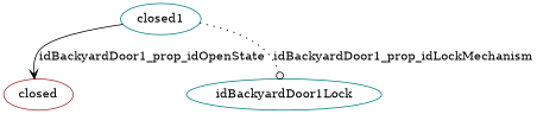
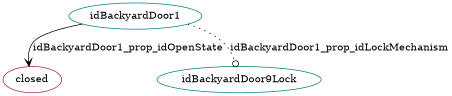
  strict digraph {
    node [color=teal]
    edge [edge_type=property]
-   idBackyardDoor1 [node_type=entity_node root=root label=closed1]
+   idBackyardDoor1 [node_type=entity_node root=root]
    closed [color=brown]
-   idBackyardDoor1Lock
+   idBackyardDoor1Lock [label=idBackyardDoor9Lock]
    idBackyardDoor1 -> closed [arrowhead=vee label=idBackyardDoor1_prop_idOpenState style=solid]
    idBackyardDoor1 -> idBackyardDoor1Lock [arrowhead=odot label=idBackyardDoor1_prop_idLockMechanism style=dotted]
  }
